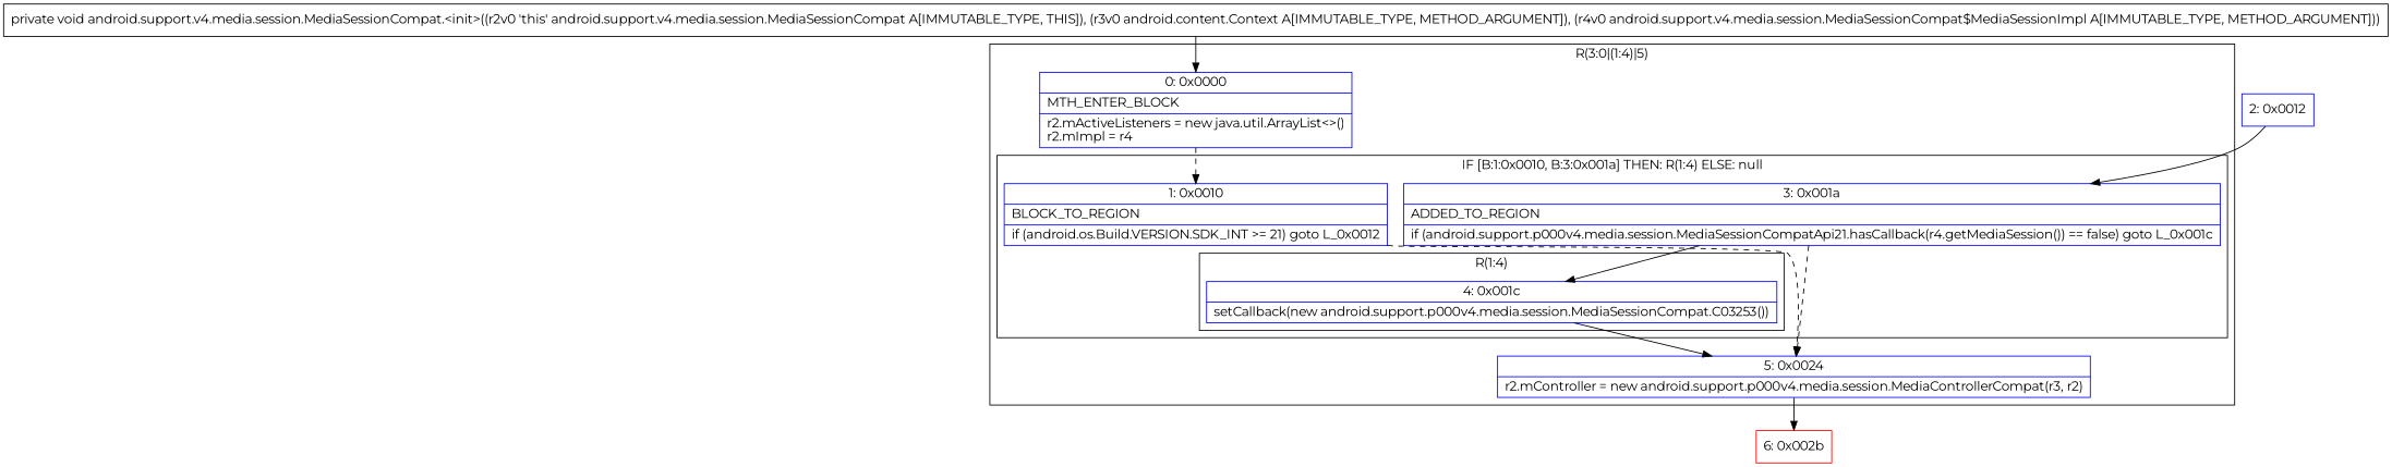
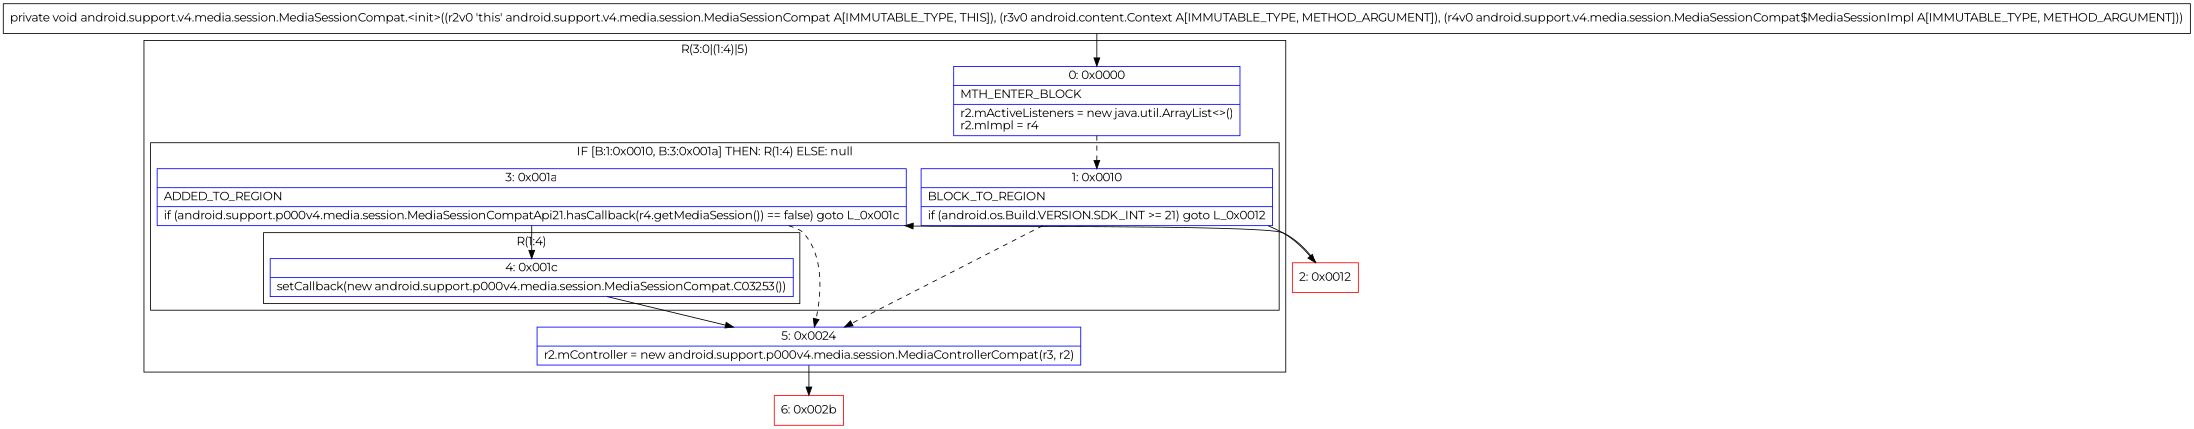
  digraph {
    fontname=Montserrat
    node [color=blue fontname=Montserrat shape=record]
    edge [fontname=Montserrat]
    n1 [label="{4\:\ 0x001c|setCallback(new android.support.p000v4.media.session.MediaSessionCompat.C03253())\l}"]
    n2 [label="{1\:\ 0x0010|BLOCK_TO_REGION\l|if (android.os.Build.VERSION.SDK_INT \>= 21) goto L_0x0012\l}"]
    n3 [label="{3\:\ 0x001a|ADDED_TO_REGION\l|if (android.support.p000v4.media.session.MediaSessionCompatApi21.hasCallback(r4.getMediaSession()) == false) goto L_0x001c\l}"]
    n4 [label="{0\:\ 0x0000|MTH_ENTER_BLOCK\l|r2.mActiveListeners = new java.util.ArrayList\<\>()\lr2.mImpl = r4\l}"]
    n5 [label="{5\:\ 0x0024|r2.mController = new android.support.p000v4.media.session.MediaControllerCompat(r3, r2)\l}"]
-   n6 [label="{2\:\ 0x0012}"]
+   n6 [color=red label="{2\:\ 0x0012}"]
    n7 [color=red label="{6\:\ 0x002b}"]
    n8 [label="{private void android.support.v4.media.session.MediaSessionCompat.\<init\>((r2v0 'this' android.support.v4.media.session.MediaSessionCompat A[IMMUTABLE_TYPE, THIS]), (r3v0 android.content.Context A[IMMUTABLE_TYPE, METHOD_ARGUMENT]), (r4v0 android.support.v4.media.session.MediaSessionCompat$MediaSessionImpl A[IMMUTABLE_TYPE, METHOD_ARGUMENT])) }" color=""]
    subgraph cluster_1 {
      label="R(3:0|(1:4)|5)"
      n4
      n5
      subgraph cluster_2 {
        label="IF [B:1:0x0010, B:3:0x001a] THEN: R(1:4) ELSE: null"
        n2
        n3
        subgraph cluster_3 {
          label="R(1:4)"
          n1
        }
      }
    }
    n1 -> n5
    n2 -> n5 [style=dashed]
+   n2 -> n6
    n3 -> n1
    n3 -> n5 [style=dashed]
    n4 -> n2 [style=dashed]
    n5 -> n7
    n6 -> n3
    n8 -> n4
  }
